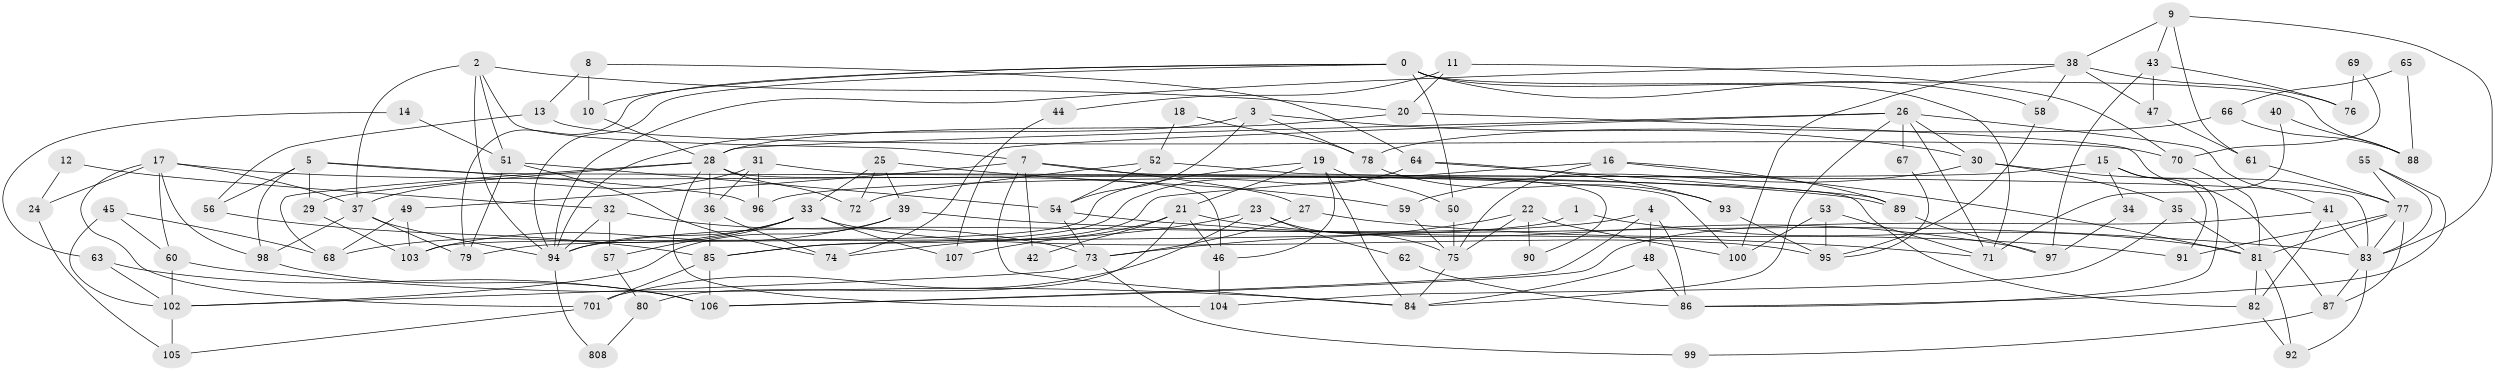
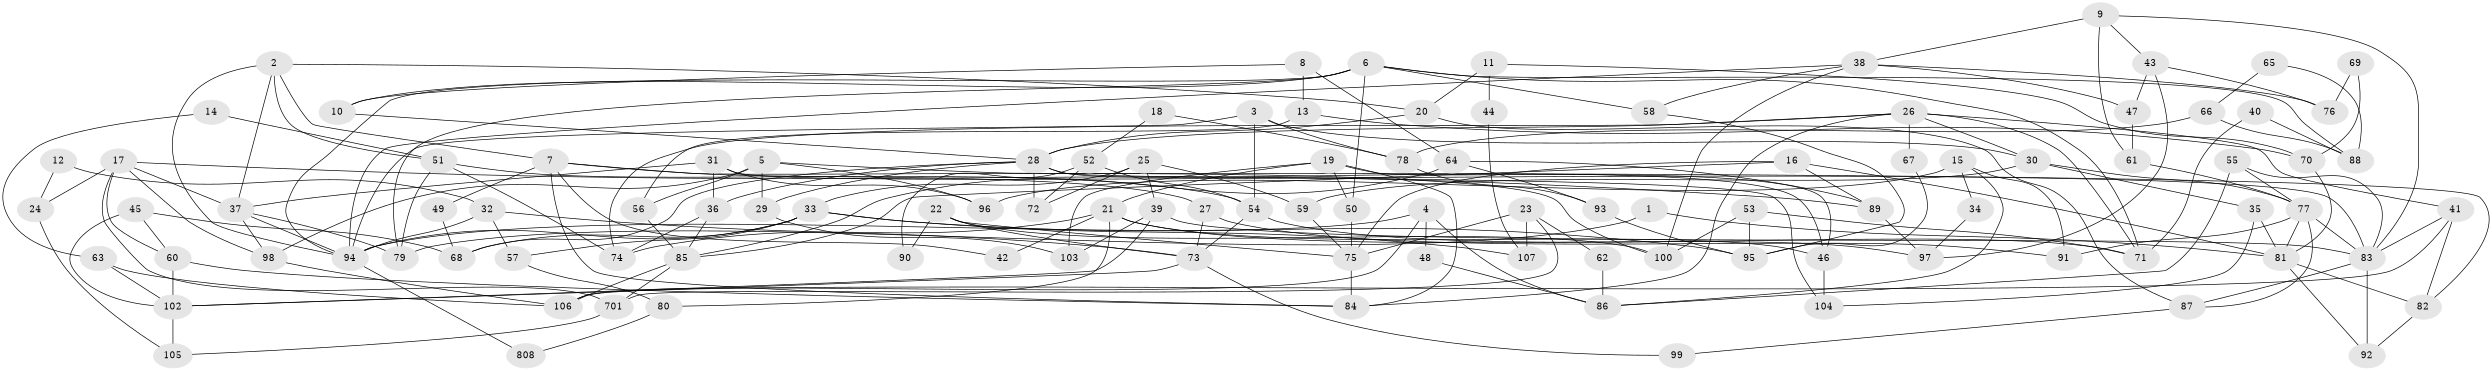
  graph {
    node [color=gray90 style=filled]
    1
    79
    81
    82
    92
    2
    7
    20
    37
    51
    94
    27
    42
    49
    84
    100
    28
    87
    98
    54
    74
    n22 [label=808]
    3
    30
    78
    59
    35
    77
    71
    73
    93
    4
    48
    86
    106
    5
    29
    56
    96
    103
    85
-   6 [label=0]
+   6
    10
    50
    58
    88
    75
    95
    91
    68
    8
    13
    64
    70
    89
    9
    38
    43
    61
    83
    47
    76
    97
    46
    72
    36
    104
    11
    44
    107
    12
    24
    32
    105
    57
    14
    63
    102
    15
    34
    16
    n82 [label=701]
    17
    60
    18
    52
    90
    19
    21
    80
    99
    22
    23
    62
    25
    33
    39
    26
    41
    67
    31
    40
    45
    53
    55
    65
    66
    69
    1 -- 79
    1 -- 81
    81 -- 82
    81 -- 92
    82 -- 92
    2 -- 7
    2 -- 20
    2 -- 37
    2 -- 51
    2 -- 94
    7 -- 27
    7 -- 42
    7 -- 49
    7 -- 84
    7 -- 100
    20 -- 28
    20 -- 87
    37 -- 79
    37 -- 94
    37 -- 98
    51 -- 79
    51 -- 54
    51 -- 74
    94 -- n22
    27 -- 73
    27 -- 91
-   49 -- 103
    49 -- 68
    28 -- 29
    28 -- 68
    28 -- 46
    28 -- 72
    28 -- 36
    28 -- 104
    87 -- 99
    98 -- 106
    54 -- 71
    54 -- 73
    3 -- 94
    3 -- 54
    3 -- 30
    3 -- 78
    30 -- 59
    30 -- 35
    30 -- 77
    78 -- 93
    59 -- 75
    35 -- 81
    35 -- 104
    77 -- 81
    77 -- 87
    77 -- 91
    77 -- 83
    73 -- 102
    73 -- 99
    93 -- 95
    4 -- 94
    4 -- 48
    4 -- 86
    4 -- 106
-   48 -- 84
    48 -- 86
    5 -- 82
    5 -- 98
    5 -- 29
    5 -- 56
    5 -- 96
    29 -- 103
    56 -- 85
    85 -- 106
    85 -- n82
    6 -- 79
    6 -- 94
    6 -- 71
    6 -- 10
    6 -- 50
    6 -- 58
    6 -- 88
    10 -- 28
    50 -- 75
    58 -- 95
    75 -- 84
    8 -- 10
    8 -- 13
    8 -- 64
    13 -- 56
    13 -- 70
    64 -- 93
    64 -- 85
    64 -- 89
    70 -- 81
    89 -- 97
    9 -- 38
    9 -- 43
    9 -- 61
    9 -- 83
    38 -- 94
    38 -- 100
    38 -- 58
    38 -- 47
    38 -- 76
    43 -- 47
    43 -- 76
    43 -- 97
    61 -- 77
    83 -- 92
    83 -- 87
    47 -- 61
    46 -- 104
    36 -- 74
    36 -- 85
    11 -- 20
    11 -- 70
    11 -- 44
    44 -- 107
    12 -- 24
    12 -- 32
    24 -- 105
    32 -- 94
    32 -- 73
    32 -- 57
    57 -- 80
    14 -- 51
    14 -- 63
    63 -- 106
    63 -- 102
    102 -- 105
    15 -- 86
    15 -- 96
    15 -- 91
    15 -- 34
    34 -- 97
    16 -- 81
    16 -- 85
    16 -- 75
    16 -- 89
    n82 -- 105
    17 -- 37
    17 -- 98
    17 -- 89
    17 -- 24
    17 -- n82
    17 -- 60
    60 -- 84
    60 -- 102
    18 -- 78
    18 -- 52
    52 -- 54
    52 -- 72
    52 -- 90
    19 -- 84
    19 -- 103
    19 -- 50
    19 -- 46
    19 -- 21
    21 -- 42
    21 -- 74
    21 -- 97
    21 -- 46
    21 -- 80
    80 -- n22
    22 -- 100
    22 -- 73
    22 -- 75
    22 -- 90
    23 -- 75
    23 -- 107
    23 -- n82
    23 -- 62
    62 -- 86
    25 -- 59
    25 -- 72
    25 -- 33
    25 -- 39
    33 -- 94
    33 -- 95
    33 -- 68
    33 -- 107
    33 -- 57
    39 -- 103
    39 -- 83
    39 -- 102
    26 -- 84
    26 -- 28
    26 -- 74
    26 -- 30
    26 -- 71
    26 -- 41
    26 -- 67
    41 -- 82
    41 -- 106
    41 -- 83
    67 -- 95
    31 -- 37
    31 -- 96
    31 -- 83
    31 -- 36
    40 -- 71
    40 -- 88
    45 -- 68
    45 -- 102
    45 -- 60
    53 -- 100
    53 -- 71
    53 -- 95
    55 -- 77
    55 -- 86
    55 -- 83
    65 -- 88
    65 -- 66
    66 -- 78
    66 -- 88
    69 -- 70
    69 -- 76
  }
